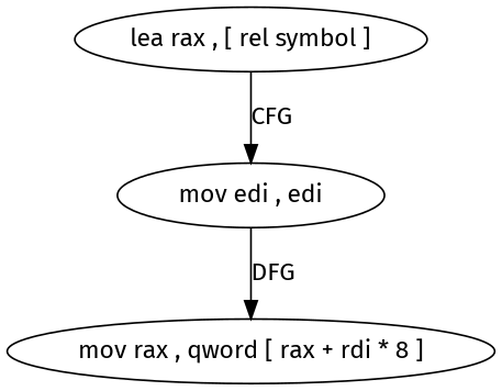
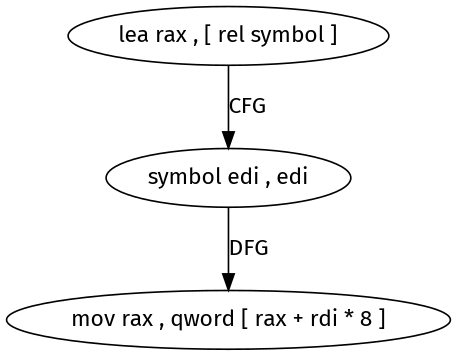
  digraph {
    fontname="Fira Sans"
    node [fontname="Fira Sans"]
    edge [fontname="Fira Sans"]
    n1 [label="lea rax , [ rel symbol ]"]
-   n2 [label="mov edi , edi"]
+   n2 [label="symbol edi , edi"]
    n3 [label="mov rax , qword [ rax + rdi * 8 ]"]
    n1 -> n2 [label=CFG]
    n2 -> n3 [label=DFG]
  }
